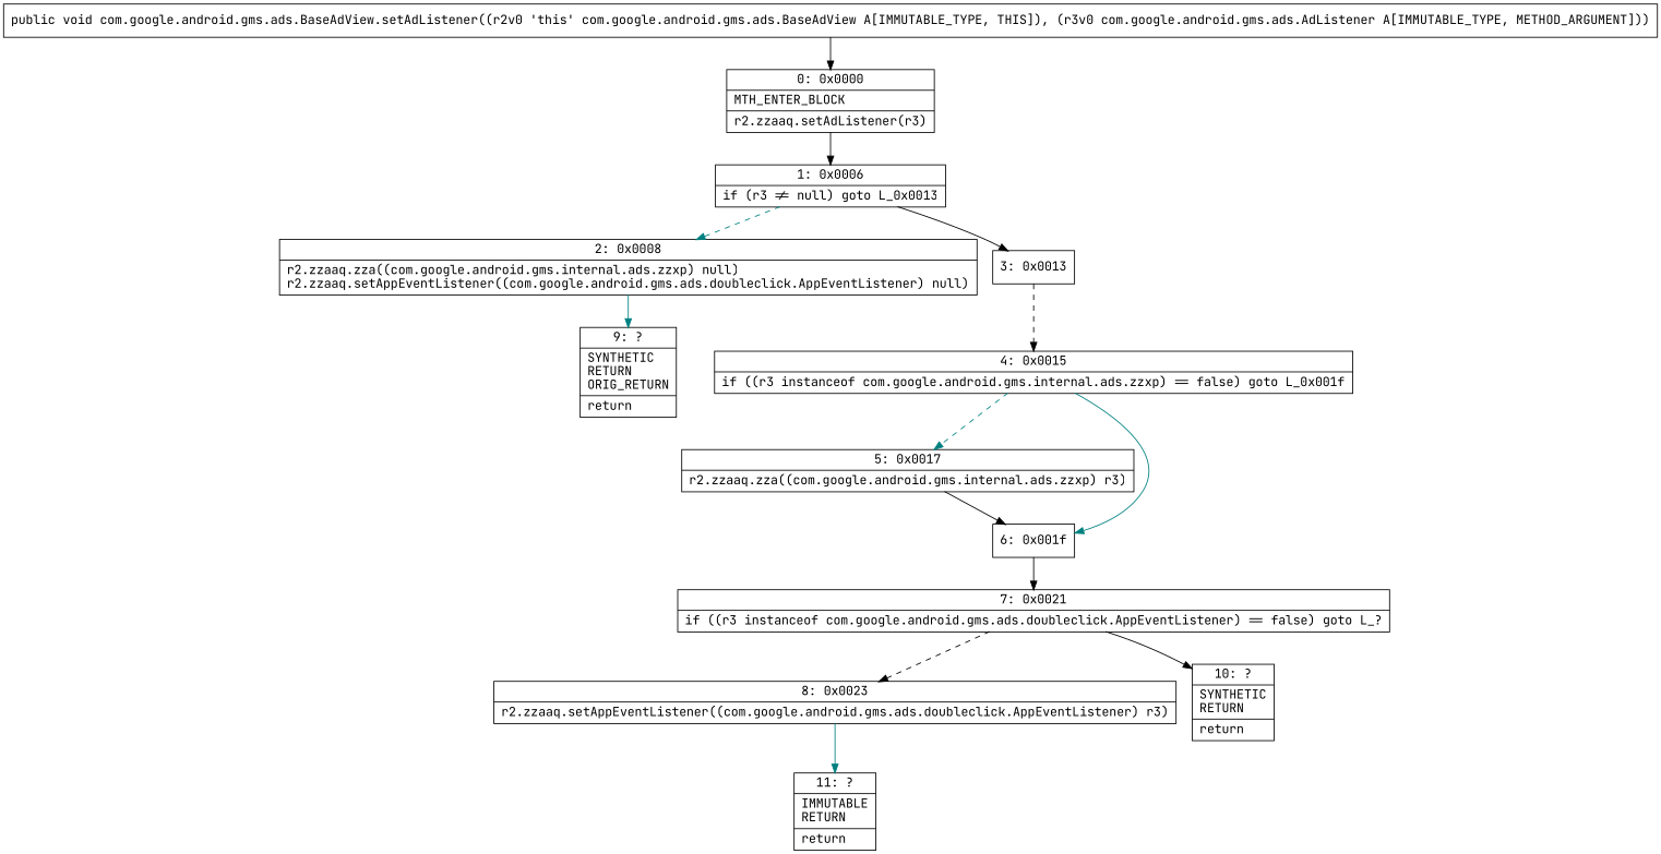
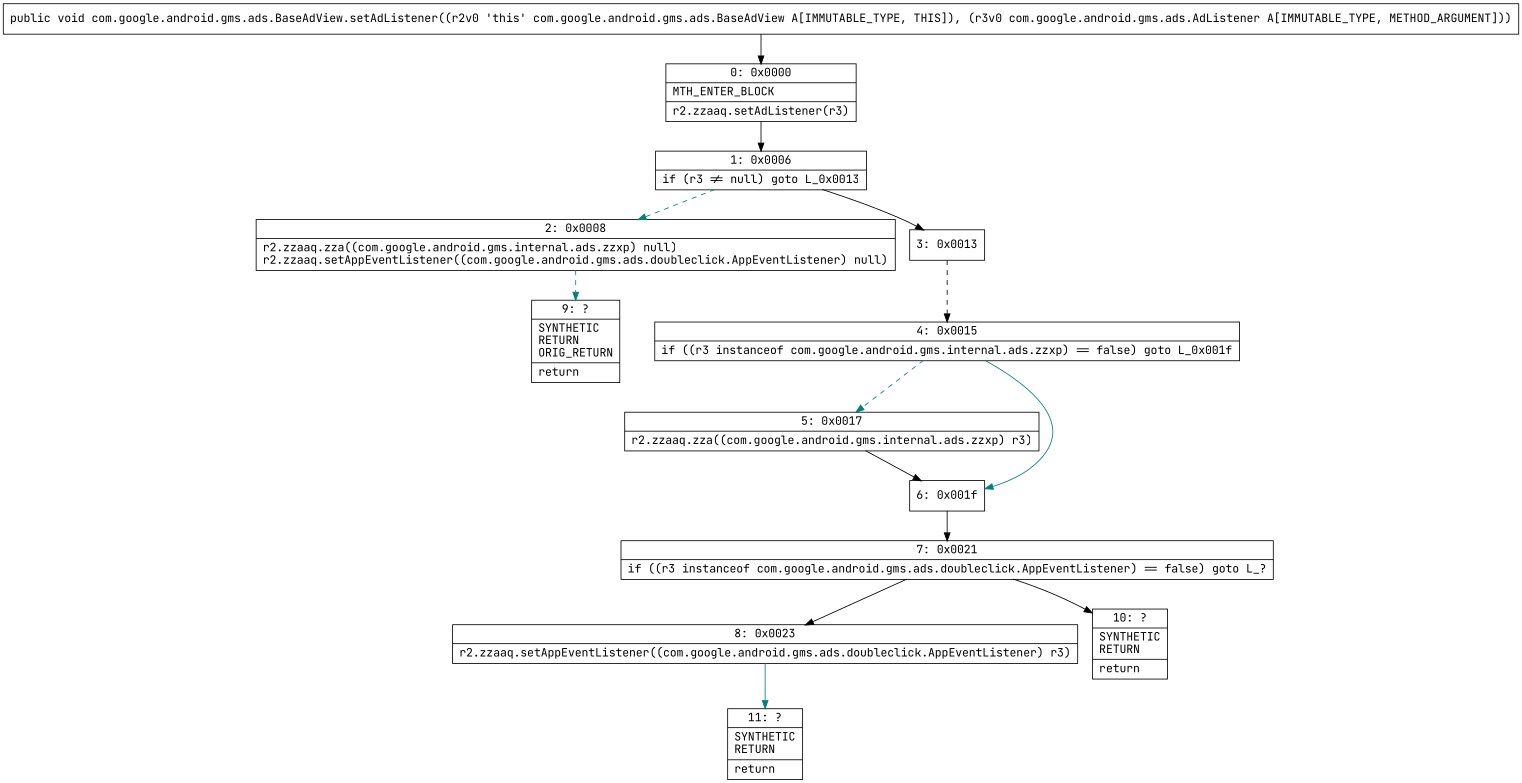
  digraph {
    fontname="JetBrains Mono"
    node [fontname="JetBrains Mono" shape=record]
    edge [color=black fontname="JetBrains Mono"]
    n1 [label="{0\:\ 0x0000|MTH_ENTER_BLOCK\l|r2.zzaaq.setAdListener(r3)\l}"]
    n2 [label="{1\:\ 0x0006|if (r3 != null) goto L_0x0013\l}"]
    n3 [label="{2\:\ 0x0008|r2.zzaaq.zza((com.google.android.gms.internal.ads.zzxp) null)\lr2.zzaaq.setAppEventListener((com.google.android.gms.ads.doubleclick.AppEventListener) null)\l}"]
    n4 [label="{3\:\ 0x0013}"]
    n5 [label="{9\:\ ?|SYNTHETIC\lRETURN\lORIG_RETURN\l|return\l}"]
    n6 [label="{4\:\ 0x0015|if ((r3 instanceof com.google.android.gms.internal.ads.zzxp) == false) goto L_0x001f\l}"]
    n7 [label="{5\:\ 0x0017|r2.zzaaq.zza((com.google.android.gms.internal.ads.zzxp) r3)\l}"]
    n8 [label="{6\:\ 0x001f}"]
    n9 [label="{7\:\ 0x0021|if ((r3 instanceof com.google.android.gms.ads.doubleclick.AppEventListener) == false) goto L_?\l}"]
    n10 [label="{8\:\ 0x0023|r2.zzaaq.setAppEventListener((com.google.android.gms.ads.doubleclick.AppEventListener) r3)\l}"]
    n11 [label="{10\:\ ?|SYNTHETIC\lRETURN\l|return\l}"]
-   n12 [label="{11\:\ ?|IMMUTABLE\lRETURN\l|return\l}"]
+   n12 [label="{11\:\ ?|SYNTHETIC\lRETURN\l|return\l}"]
    n13 [label="{public void com.google.android.gms.ads.BaseAdView.setAdListener((r2v0 'this' com.google.android.gms.ads.BaseAdView A[IMMUTABLE_TYPE, THIS]), (r3v0 com.google.android.gms.ads.AdListener A[IMMUTABLE_TYPE, METHOD_ARGUMENT])) }"]
    n1 -> n2
    n2 -> n3 [color=teal style=dashed]
    n2 -> n4
-   n3 -> n5 [color=teal]
+   n3 -> n5 [color=teal style=dashed]
    n4 -> n6 [style=dashed]
    n6 -> n7 [color=teal style=dashed]
    n6 -> n8 [color=teal]
    n7 -> n8
    n8 -> n9
-   n9 -> n10 [style=dashed]
+   n9 -> n10 [style=solid]
    n9 -> n11
    n10 -> n12 [color=teal]
    n13 -> n1
  }
